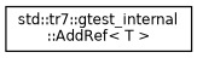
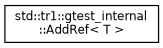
  digraph {
    rankdir=LR
-   n1 [color=black fillcolor=white fontname=Helvetica fontsize=10 height=0.2 label="std::tr7::gtest_internal\l::AddRef\< T \>" shape=record style=filled width=0.4]
+   n1 [color=black fillcolor=white fontname=Helvetica fontsize=10 height=0.2 label="std::tr1::gtest_internal\l::AddRef\< T \>" shape=record style=filled width=0.4]
  }
